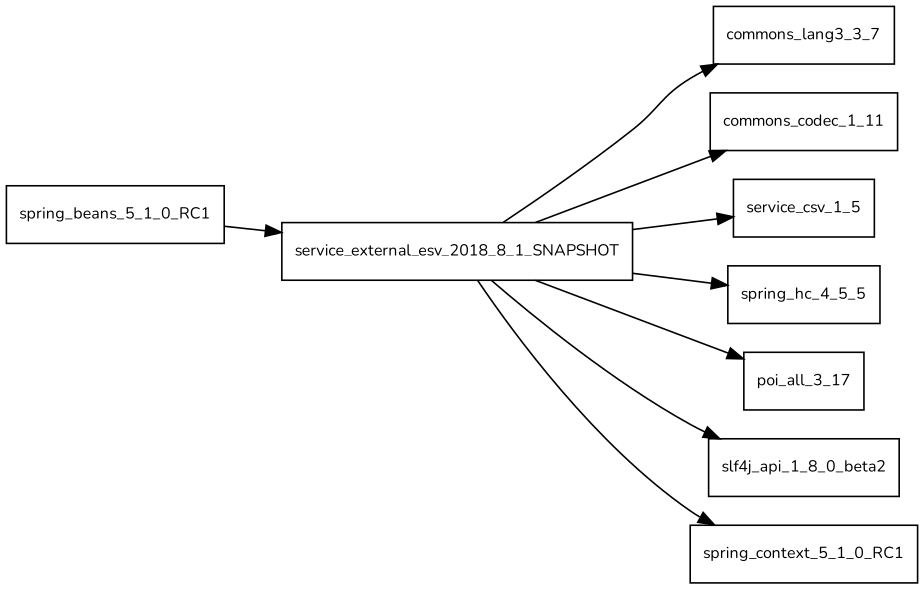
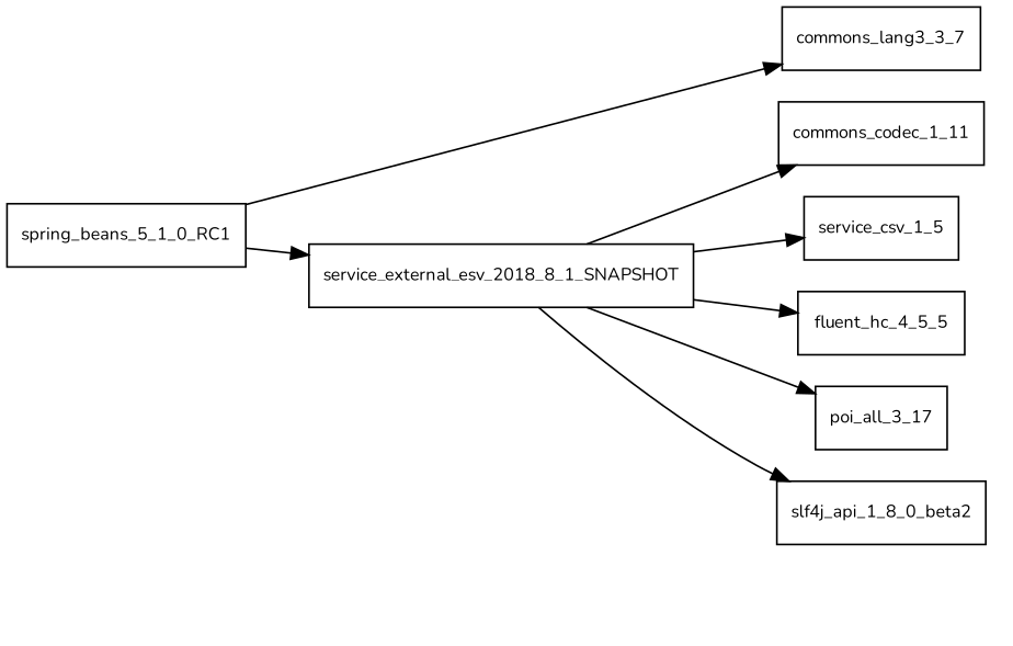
  digraph {
    fontname=Nunito
    rankdir=LR
    node [fontname=Nunito fontsize=10.0 shape=box]
    edge [fontname=Nunito]
    service_external_esv_2018_8_1_SNAPSHOT
    commons_codec_1_11
    n3 [label=service_csv_1_5]
    commons_lang3_3_7
-   fluent_hc_4_5_5 [label=spring_hc_4_5_5]
+   fluent_hc_4_5_5
    poi_all_3_17
    slf4j_api_1_8_0_beta2
-   spring_context_5_1_0_RC1
    spring_beans_5_1_0_RC1
    service_external_esv_2018_8_1_SNAPSHOT -> commons_codec_1_11
    service_external_esv_2018_8_1_SNAPSHOT -> n3
-   service_external_esv_2018_8_1_SNAPSHOT -> commons_lang3_3_7
+   spring_beans_5_1_0_RC1 -> commons_lang3_3_7
    service_external_esv_2018_8_1_SNAPSHOT -> fluent_hc_4_5_5
    service_external_esv_2018_8_1_SNAPSHOT -> poi_all_3_17
    service_external_esv_2018_8_1_SNAPSHOT -> slf4j_api_1_8_0_beta2
-   service_external_esv_2018_8_1_SNAPSHOT -> spring_context_5_1_0_RC1
    spring_beans_5_1_0_RC1 -> service_external_esv_2018_8_1_SNAPSHOT
  }
